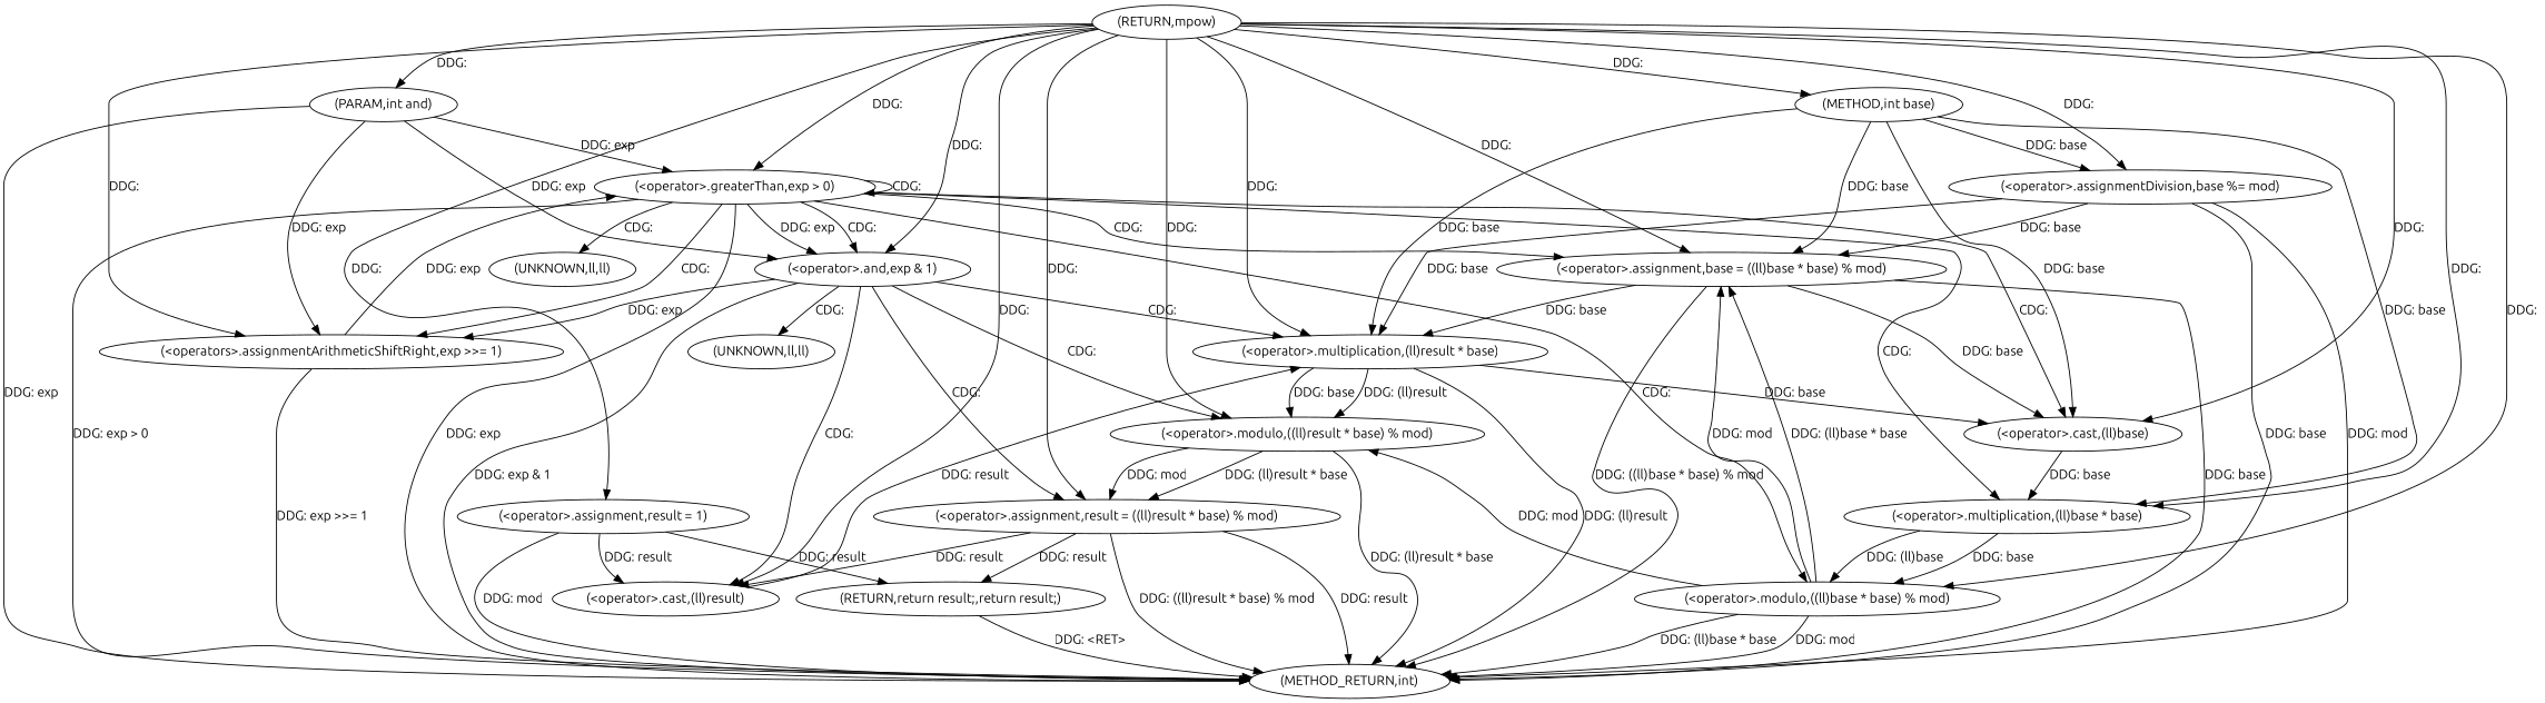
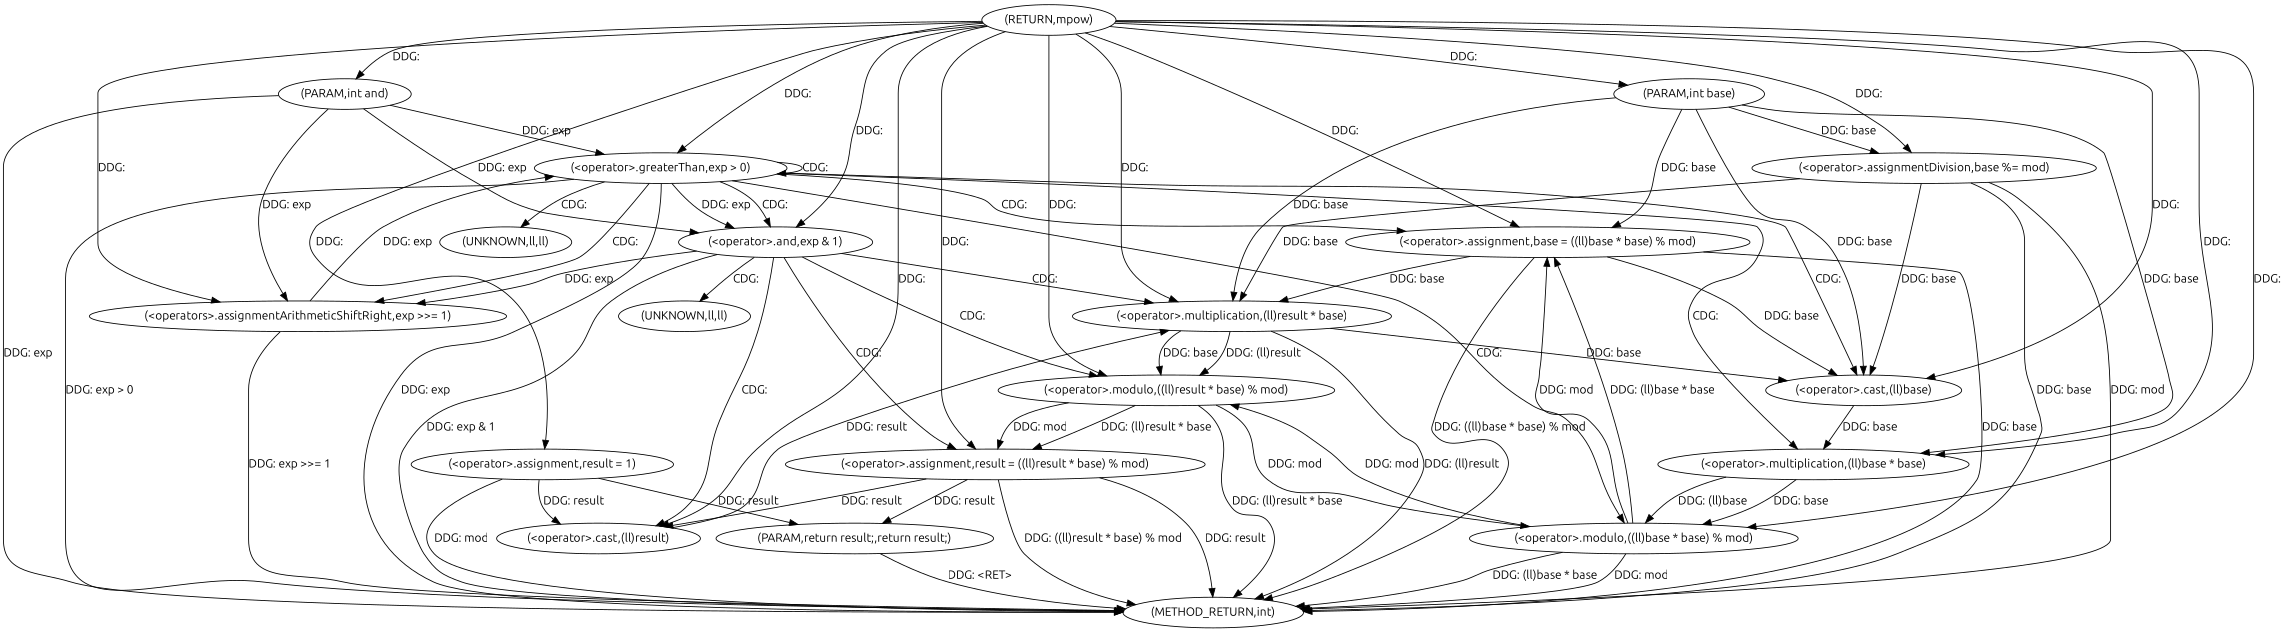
  digraph {
    fontname=Ubuntu
    node [fontname=Ubuntu]
    edge [fontname=Ubuntu]
    n1 [label="(RETURN,mpow)"]
-   n2 [label="(METHOD,int base)"]
+   n2 [label="(PARAM,int base)"]
    n3 [label="(PARAM,int and)"]
    n4 [label="(<operator>.assignmentDivision,base %= mod)"]
    n5 [label="(<operator>.assignment,result = 1)"]
    n6 [label="(<operator>.greaterThan,exp > 0)"]
    n7 [label="(<operator>.assignment,base = ((ll)base * base) % mod)"]
    n8 [label="(<operators>.assignmentArithmeticShiftRight,exp >>= 1)"]
    n9 [label="(<operator>.and,exp & 1)"]
    n10 [label="(<operator>.assignment,result = ((ll)result * base) % mod)"]
    n11 [label="(<operator>.modulo,((ll)base * base) % mod)"]
    n12 [label="(<operator>.modulo,((ll)result * base) % mod)"]
    n13 [label="(<operator>.multiplication,(ll)base * base)"]
    n14 [label="(<operator>.multiplication,(ll)result * base)"]
    n15 [label="(<operator>.cast,(ll)base)"]
    n16 [label="(<operator>.cast,(ll)result)"]
    n17 [label="(METHOD_RETURN,int)"]
-   n18 [label="(RETURN,return result;,return result;)"]
+   n18 [label="(PARAM,return result;,return result;)"]
    n19 [label="(UNKNOWN,ll,ll)"]
    n20 [label="(UNKNOWN,ll,ll)"]
    n1 -> n2 [label="DDG: "]
    n1 -> n3 [label="DDG: "]
    n1 -> n4 [label="DDG: "]
    n1 -> n5 [label="DDG: "]
    n1 -> n6 [label="DDG: "]
    n1 -> n7 [label="DDG: "]
    n1 -> n8 [label="DDG: "]
    n1 -> n9 [label="DDG: "]
    n1 -> n10 [label="DDG: "]
    n1 -> n11 [label="DDG: "]
    n1 -> n12 [label="DDG: "]
    n1 -> n13 [label="DDG: "]
    n1 -> n14 [label="DDG: "]
    n1 -> n15 [label="DDG: "]
    n1 -> n16 [label="DDG: "]
    n2 -> n4 [label="DDG: base"]
    n2 -> n7 [label="DDG: base"]
    n2 -> n13 [label="DDG: base"]
    n2 -> n14 [label="DDG: base"]
    n2 -> n15 [label="DDG: base"]
    n3 -> n6 [label="DDG: exp"]
    n3 -> n8 [label="DDG: exp"]
    n3 -> n9 [label="DDG: exp"]
    n3 -> n17 [label="DDG: exp"]
    n4 -> n14 [label="DDG: base"]
-   n4 -> n7 [label="DDG: base"]
+   n4 -> n15 [label="DDG: base"]
    n4 -> n17 [label="DDG: base"]
    n4 -> n17 [label="DDG: mod"]
    n5 -> n16 [label="DDG: result"]
    n5 -> n17 [label="DDG: mod"]
    n5 -> n18 [label="DDG: result"]
    n6 -> n6 [label="CDG: "]
    n6 -> n7 [label="CDG: "]
    n6 -> n8 [label="CDG: "]
    n6 -> n9 [label="DDG: exp"]
    n6 -> n9 [label="CDG: "]
    n6 -> n11 [label="CDG: "]
    n6 -> n13 [label="CDG: "]
    n6 -> n15 [label="CDG: "]
    n6 -> n17 [label="DDG: exp"]
    n6 -> n17 [label="DDG: exp > 0"]
    n6 -> n19 [label="CDG: "]
    n7 -> n14 [label="DDG: base"]
    n7 -> n15 [label="DDG: base"]
    n7 -> n17 [label="DDG: base"]
    n7 -> n17 [label="DDG: ((ll)base * base) % mod"]
    n8 -> n6 [label="DDG: exp"]
    n8 -> n17 [label="DDG: exp >>= 1"]
    n9 -> n8 [label="DDG: exp"]
    n9 -> n10 [label="CDG: "]
    n9 -> n12 [label="CDG: "]
    n9 -> n14 [label="CDG: "]
    n9 -> n16 [label="CDG: "]
    n9 -> n17 [label="DDG: exp & 1"]
    n9 -> n20 [label="CDG: "]
    n10 -> n16 [label="DDG: result"]
    n10 -> n17 [label="DDG: result"]
    n10 -> n17 [label="DDG: ((ll)result * base) % mod"]
    n10 -> n18 [label="DDG: result"]
    n11 -> n7 [label="DDG: mod"]
    n11 -> n7 [label="DDG: (ll)base * base"]
    n11 -> n12 [label="DDG: mod"]
    n11 -> n17 [label="DDG: (ll)base * base"]
    n11 -> n17 [label="DDG: mod"]
    n12 -> n10 [label="DDG: (ll)result * base"]
    n12 -> n10 [label="DDG: mod"]
+   n12 -> n11 [label="DDG: mod"]
    n12 -> n17 [label="DDG: (ll)result * base"]
    n13 -> n11 [label="DDG: base"]
    n13 -> n11 [label="DDG: (ll)base"]
    n14 -> n12 [label="DDG: base"]
    n14 -> n12 [label="DDG: (ll)result"]
    n14 -> n15 [label="DDG: base"]
    n14 -> n17 [label="DDG: (ll)result"]
    n15 -> n13 [label="DDG: base"]
    n16 -> n14 [label="DDG: result"]
    n18 -> n17 [label="DDG: <RET>"]
  }
